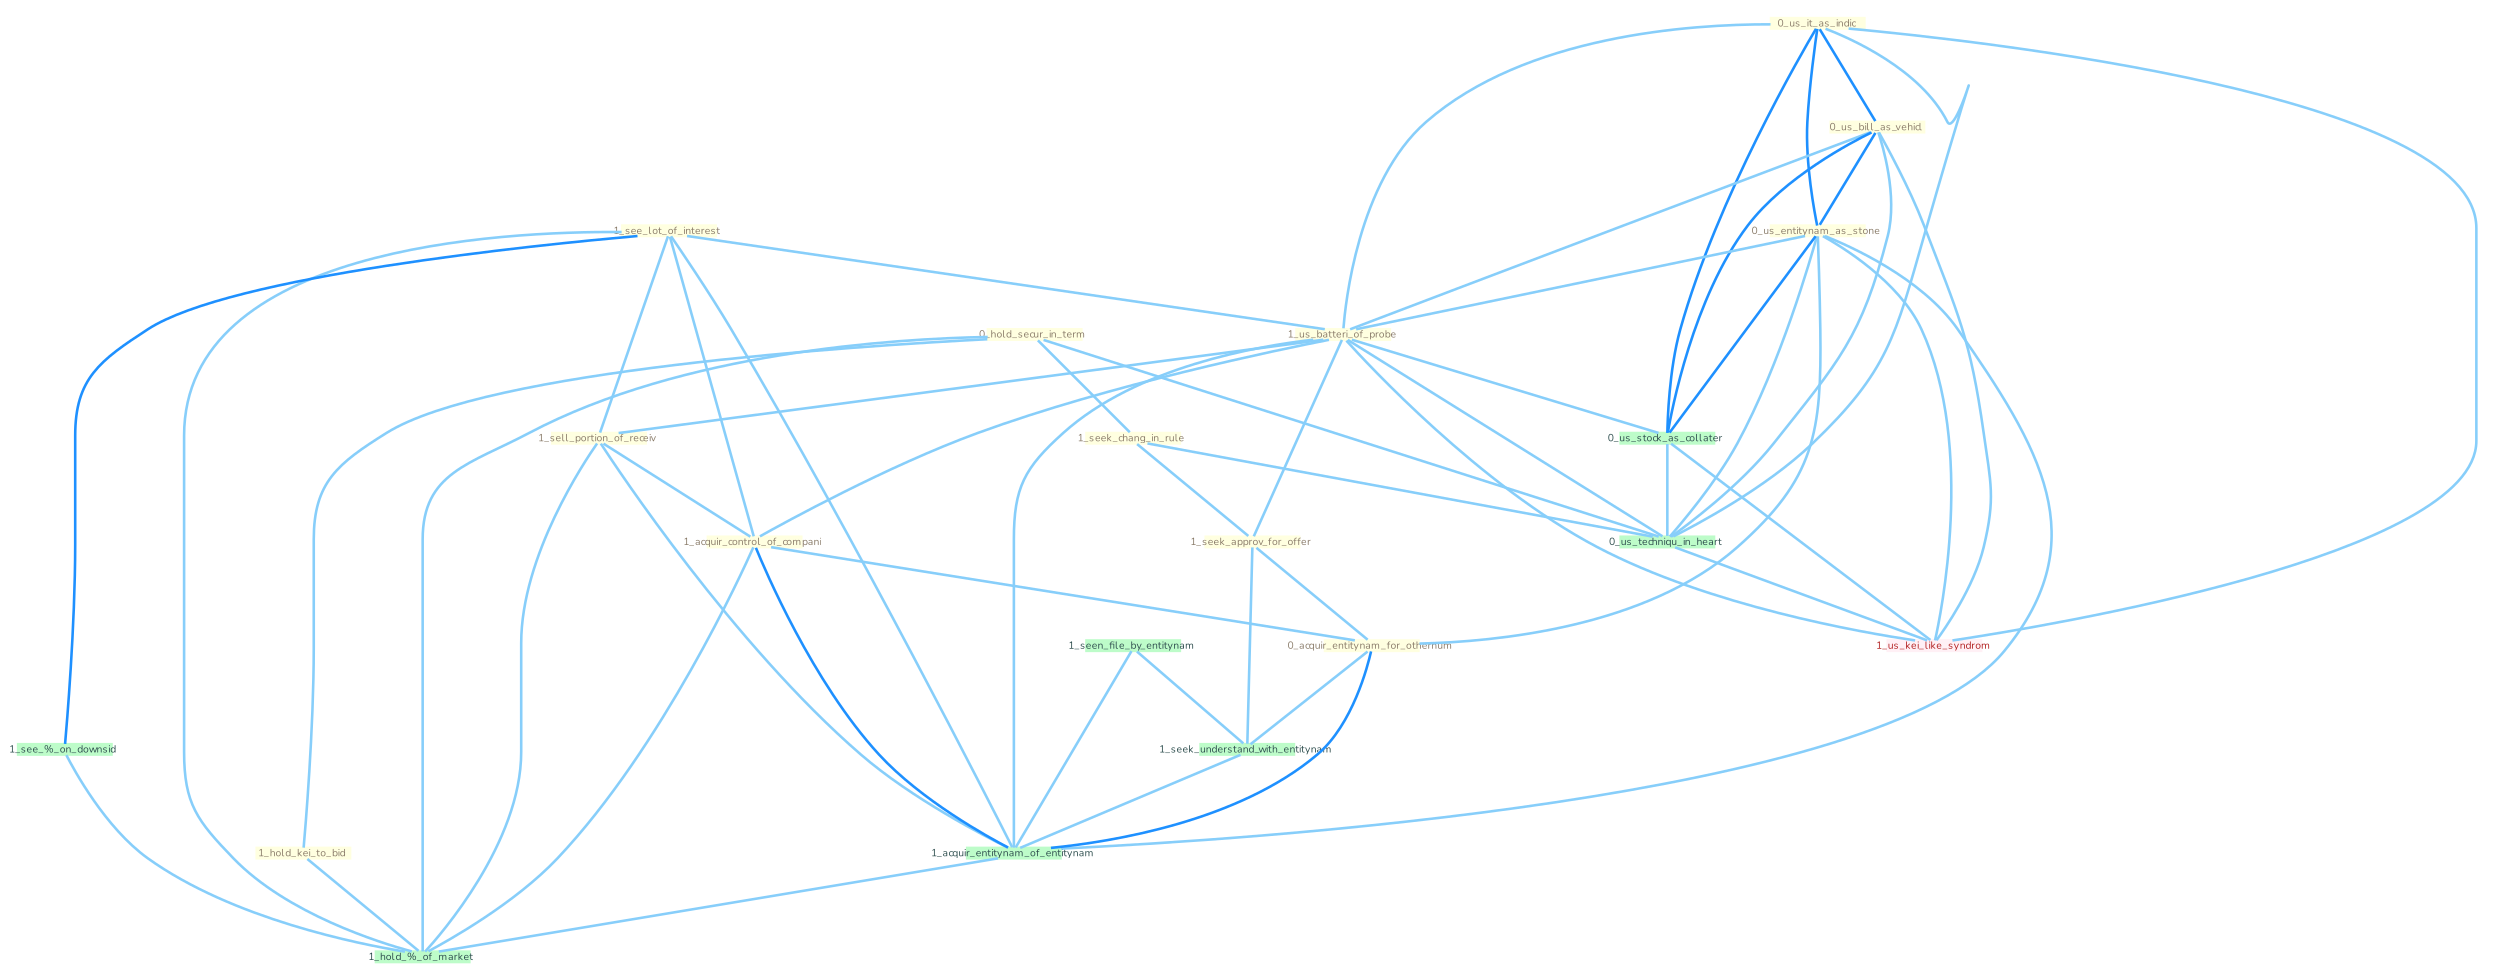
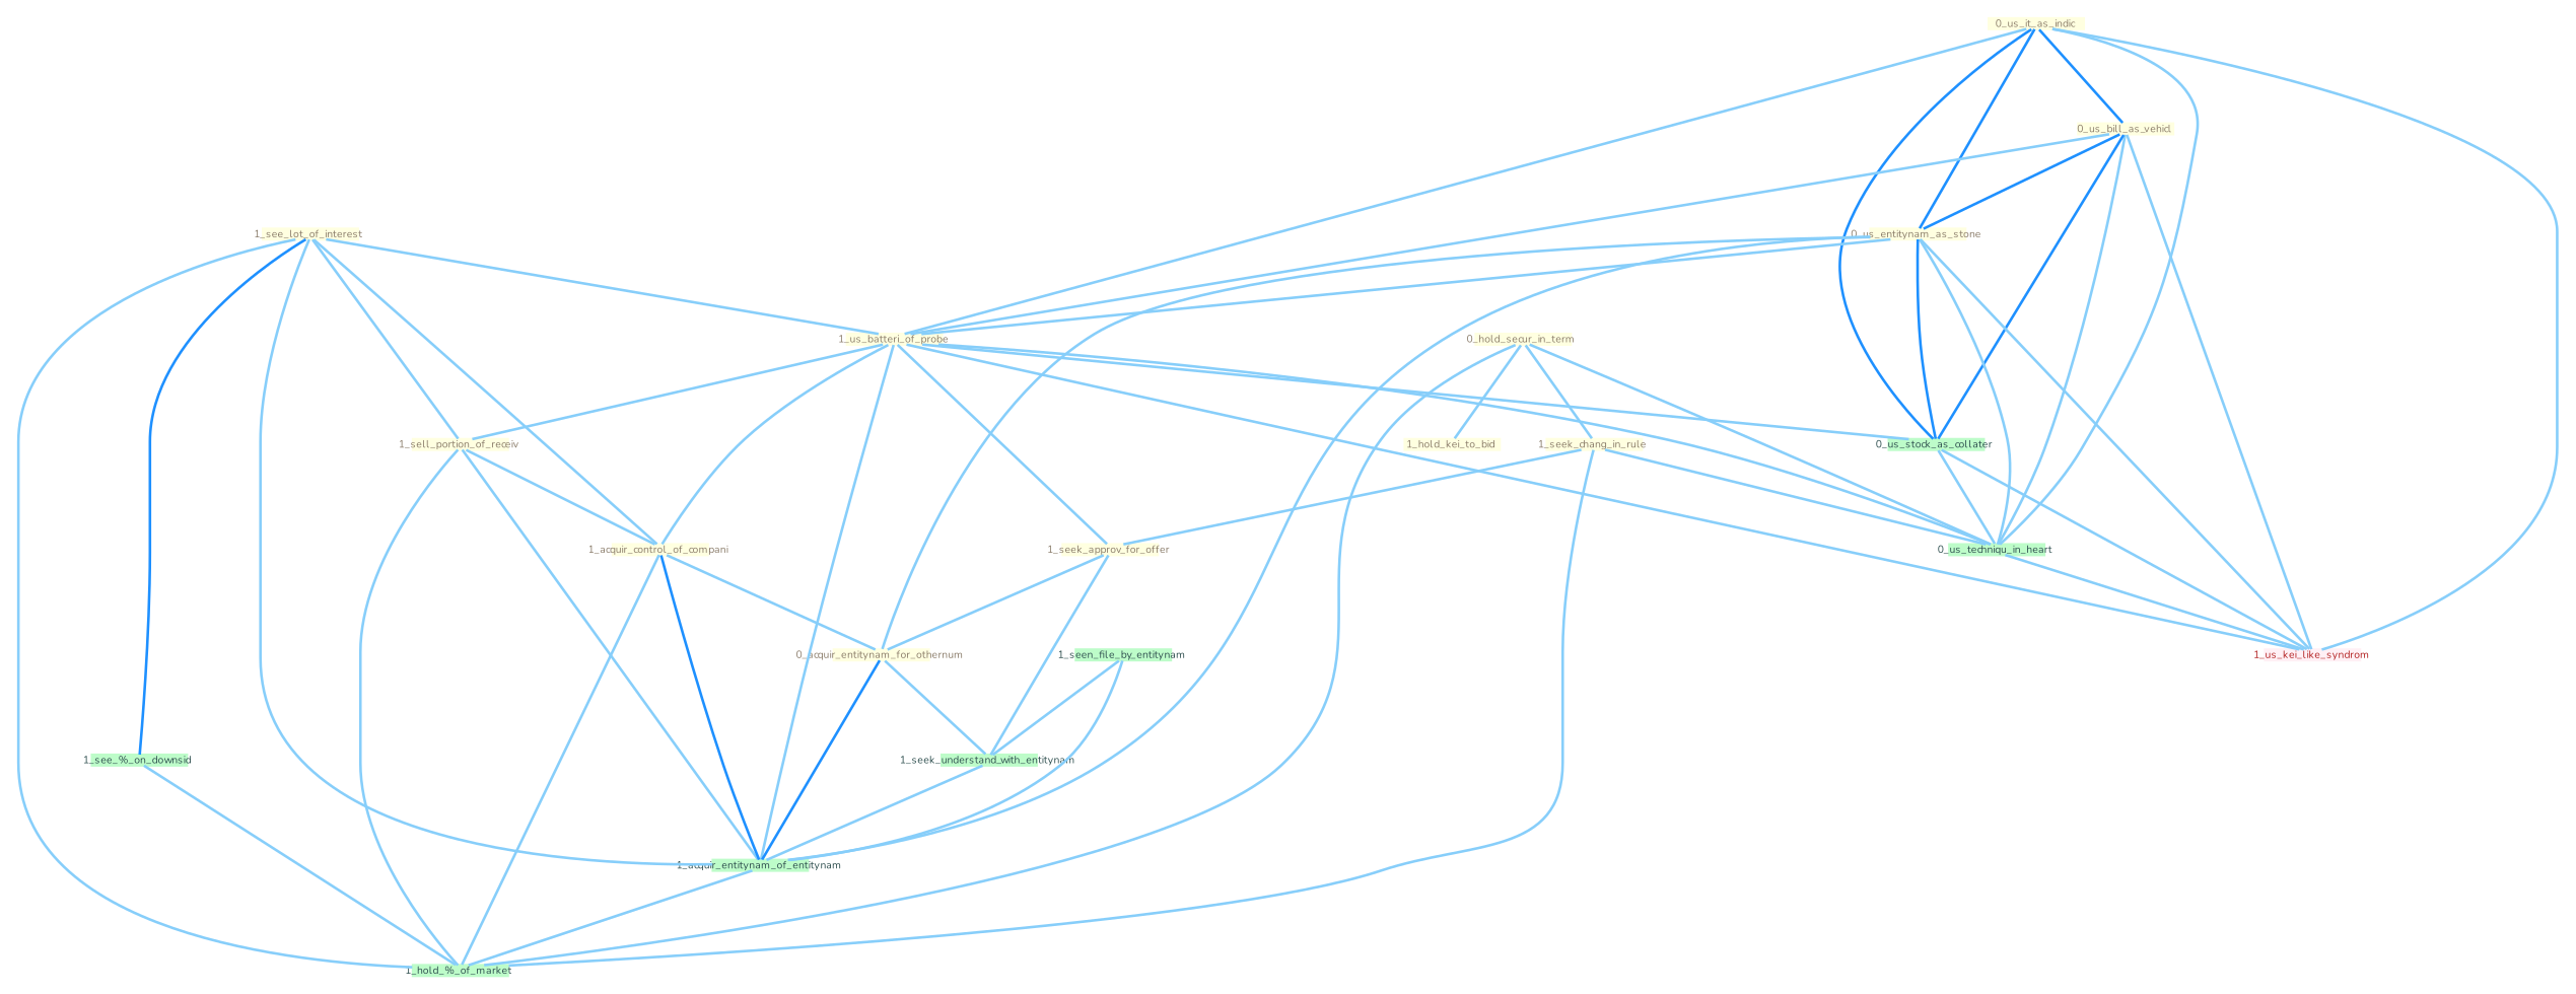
  graph {
    fontname=Nunito
    node [color="#ffffe0" fixedsize=true fontcolor="#8b7d6b" fontname=Nunito fontsize=4 shape=polygon style=filled]
    edge [color="#87cefa" fontname=Nunito w=1]
    "0_hold_secur_in_term " [height=.06 width=.5]
    "1_see_lot_of_interest " [height=.06 width=.5]
    "0_us_it_as_indic " [height=.06 width=.5]
    "0_us_bill_as_vehicl " [height=.06 width=.5]
    "1_seek_chang_in_rule " [height=.06 width=.5]
    "1_hold_kei_to_bid " [height=.06 width=.5]
    "0_us_entitynam_as_stone " [height=.06 width=.5]
    "1_us_batteri_of_probe " [height=.06 width=.5]
    "1_sell_portion_of_receiv " [height=.06 width=.5]
    "1_acquir_control_of_compani " [height=.06 width=.5]
    "1_seek_approv_for_offer " [height=.06 width=.5]
    "0_acquir_entitynam_for_othernum " [height=.06 width=.5]
    n13 [color="#fff0f5" fontcolor="#b22222" height=.06 label="1_us_kei_like_syndrom" width=.5]
    "0_us_techniqu_in_heart " [color="#BDFCC9" fontcolor="#2f4f4f" height=.06 width=.5]
    "1_hold_%_of_market " [color="#BDFCC9" fontcolor="#2f4f4f" height=.06 width=.5]
    "1_acquir_entitynam_of_entitynam " [color="#BDFCC9" fontcolor="#2f4f4f" height=.06 width=.5]
    "1_see_%_on_downsid " [color="#BDFCC9" fontcolor="#2f4f4f" height=.06 width=.5]
    "0_us_stock_as_collater " [color="#BDFCC9" fontcolor="#2f4f4f" height=.06 width=.5]
    "1_seek_understand_with_entitynam " [color="#BDFCC9" fontcolor="#2f4f4f" height=.06 width=.5]
    "1_seen_file_by_entitynam " [color="#BDFCC9" fontcolor="#2f4f4f" height=.06 width=.5]
    subgraph sub_1 {
      "0_hold_secur_in_term "
      "1_see_lot_of_interest "
      "0_us_it_as_indic "
      "0_us_bill_as_vehicl "
      "1_seek_chang_in_rule "
      "1_hold_kei_to_bid "
      "0_us_entitynam_as_stone "
      "1_us_batteri_of_probe "
      "1_sell_portion_of_receiv "
      "1_acquir_control_of_compani "
      "1_seek_approv_for_offer "
      "0_acquir_entitynam_for_othernum "
    }
    subgraph sub_2 {
      n13
    }
    "0_hold_secur_in_term " -- "1_seek_chang_in_rule "
    "0_hold_secur_in_term " -- "1_hold_kei_to_bid "
    "0_hold_secur_in_term " -- "0_us_techniqu_in_heart "
    "0_hold_secur_in_term " -- "1_hold_%_of_market "
    "1_see_lot_of_interest " -- "1_us_batteri_of_probe "
    "1_see_lot_of_interest " -- "1_sell_portion_of_receiv "
    "1_see_lot_of_interest " -- "1_acquir_control_of_compani "
    "1_see_lot_of_interest " -- "1_hold_%_of_market "
    "1_see_lot_of_interest " -- "1_acquir_entitynam_of_entitynam "
    "1_see_lot_of_interest " -- "1_see_%_on_downsid " [color="#1e90ff"]
    "0_us_it_as_indic " -- "0_us_bill_as_vehicl " [color="#1e90ff" w=2]
    "0_us_it_as_indic " -- "0_us_entitynam_as_stone " [color="#1e90ff" w=2]
    "0_us_it_as_indic " -- "1_us_batteri_of_probe "
    "0_us_it_as_indic " -- n13
    "0_us_it_as_indic " -- "0_us_techniqu_in_heart "
    "0_us_it_as_indic " -- "0_us_stock_as_collater " [color="#1e90ff" w=2]
    "0_us_bill_as_vehicl " -- "0_us_entitynam_as_stone " [color="#1e90ff" w=2]
    "0_us_bill_as_vehicl " -- "1_us_batteri_of_probe "
    "0_us_bill_as_vehicl " -- n13
    "0_us_bill_as_vehicl " -- "0_us_techniqu_in_heart "
    "0_us_bill_as_vehicl " -- "0_us_stock_as_collater " [color="#1e90ff" w=2]
    "1_seek_chang_in_rule " -- "1_seek_approv_for_offer "
    "1_seek_chang_in_rule " -- "0_us_techniqu_in_heart "
-   "1_hold_kei_to_bid " -- "1_hold_%_of_market "
+   "1_seek_chang_in_rule " -- "1_hold_%_of_market "
    "0_us_entitynam_as_stone " -- "1_us_batteri_of_probe "
    "0_us_entitynam_as_stone " -- "0_acquir_entitynam_for_othernum "
    "0_us_entitynam_as_stone " -- n13
    "0_us_entitynam_as_stone " -- "0_us_techniqu_in_heart "
    "0_us_entitynam_as_stone " -- "1_acquir_entitynam_of_entitynam "
    "0_us_entitynam_as_stone " -- "0_us_stock_as_collater " [color="#1e90ff" w=2]
    "1_us_batteri_of_probe " -- "1_sell_portion_of_receiv "
    "1_us_batteri_of_probe " -- "1_acquir_control_of_compani "
    "1_us_batteri_of_probe " -- "1_seek_approv_for_offer "
    "1_us_batteri_of_probe " -- n13
    "1_us_batteri_of_probe " -- "0_us_techniqu_in_heart "
    "1_us_batteri_of_probe " -- "1_acquir_entitynam_of_entitynam "
    "1_us_batteri_of_probe " -- "0_us_stock_as_collater "
    "1_sell_portion_of_receiv " -- "1_acquir_control_of_compani "
    "1_sell_portion_of_receiv " -- "1_hold_%_of_market "
    "1_sell_portion_of_receiv " -- "1_acquir_entitynam_of_entitynam "
    "1_acquir_control_of_compani " -- "0_acquir_entitynam_for_othernum "
    "1_acquir_control_of_compani " -- "1_hold_%_of_market "
    "1_acquir_control_of_compani " -- "1_acquir_entitynam_of_entitynam " [color="#1e90ff" w=2]
    "1_seek_approv_for_offer " -- "0_acquir_entitynam_for_othernum "
    "1_seek_approv_for_offer " -- "1_seek_understand_with_entitynam "
    "0_acquir_entitynam_for_othernum " -- "1_acquir_entitynam_of_entitynam " [color="#1e90ff" w=2]
    "0_acquir_entitynam_for_othernum " -- "1_seek_understand_with_entitynam "
    "0_us_techniqu_in_heart " -- n13
    "1_acquir_entitynam_of_entitynam " -- "1_hold_%_of_market "
    "1_see_%_on_downsid " -- "1_hold_%_of_market "
    "0_us_stock_as_collater " -- n13
    "0_us_stock_as_collater " -- "0_us_techniqu_in_heart "
    "1_seek_understand_with_entitynam " -- "1_acquir_entitynam_of_entitynam "
    "1_seen_file_by_entitynam " -- "1_acquir_entitynam_of_entitynam "
    "1_seen_file_by_entitynam " -- "1_seek_understand_with_entitynam "
  }
